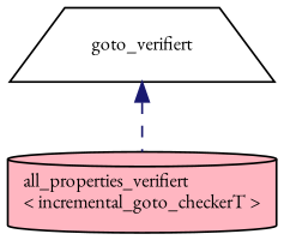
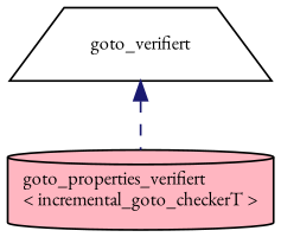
  digraph {
    fontname="EB Garamond"
    node [color=black fontname="EB Garamond" fontsize=10 style=filled]
-   n1 [fillcolor=lightpink fontcolor=black height=0.2 label="all_properties_verifiert\l\< incremental_goto_checkerT \>" shape=cylinder width=0.4]
+   n1 [fillcolor=lightpink fontcolor=black height=0.2 label="goto_properties_verifiert\l\< incremental_goto_checkerT \>" shape=cylinder width=0.4]
    n2 [height=0.2 label=goto_verifiert shape=trapezium width=0.4 fillcolor=white]
    n2 -> n1 [color=midnightblue dir=back fontname="EB Garamond" fontsize=10 labelfontname=Helvetica labelfontsize=10 style=dashed]
  }
